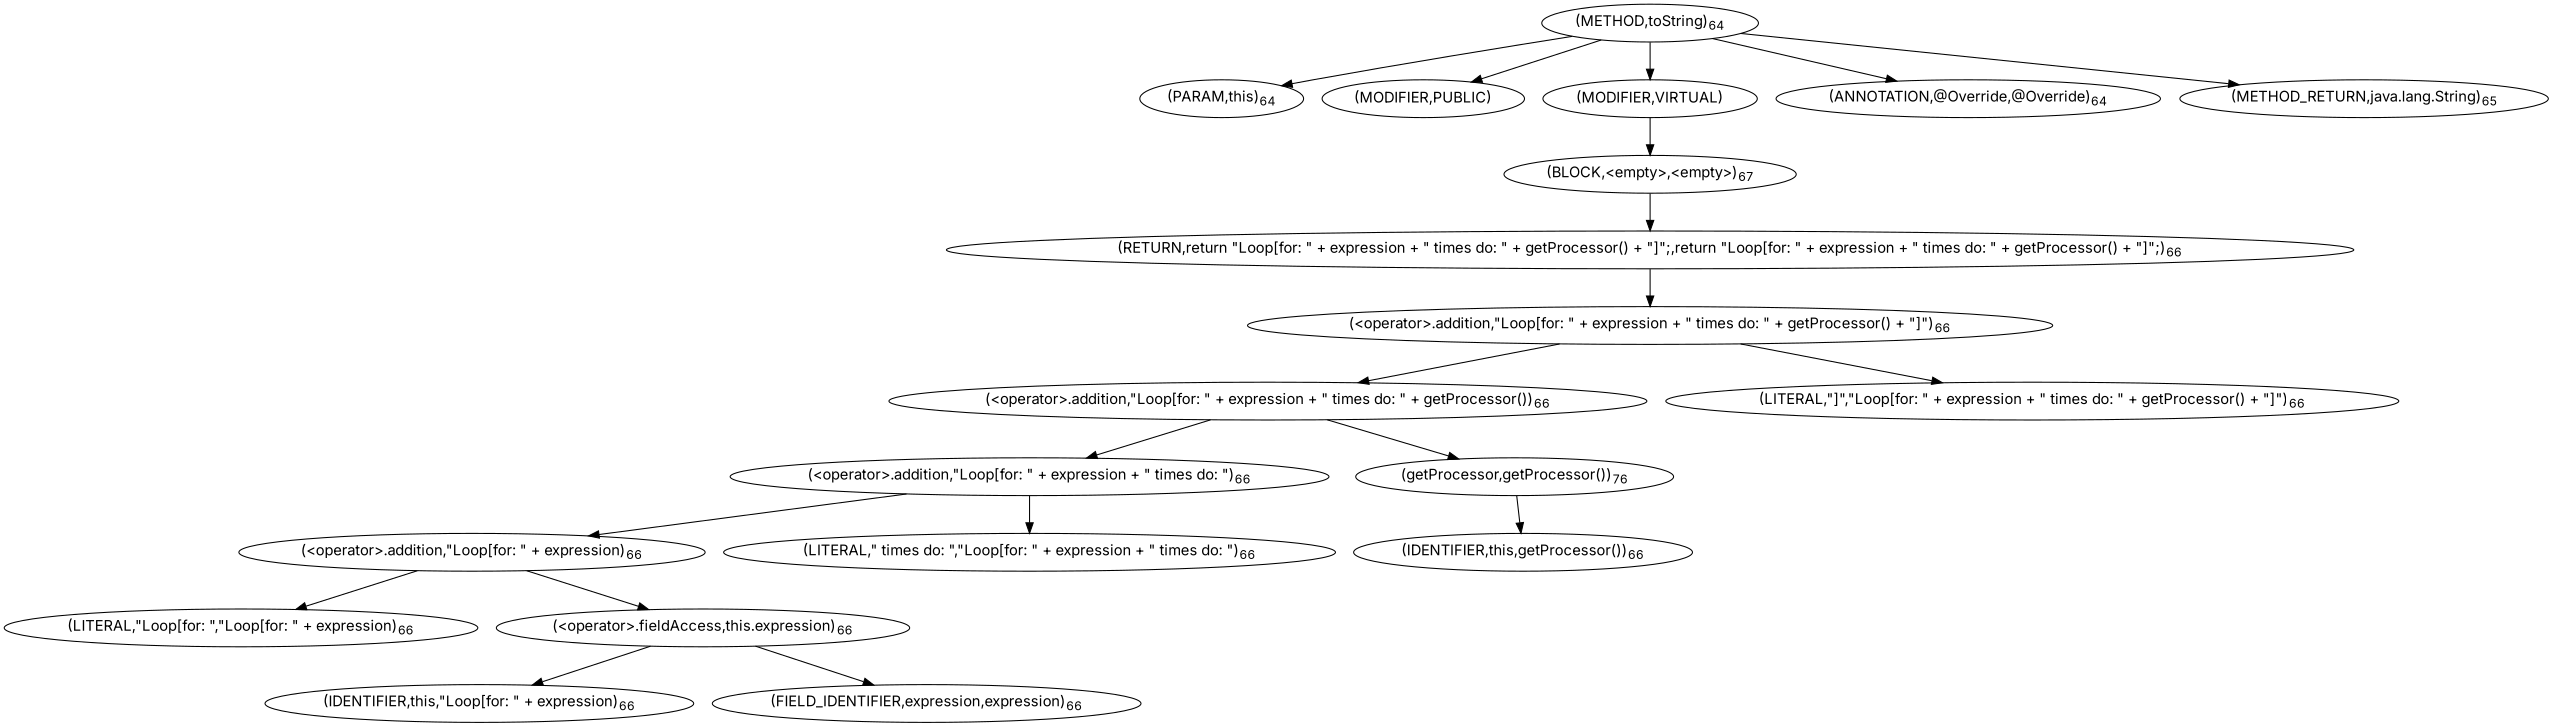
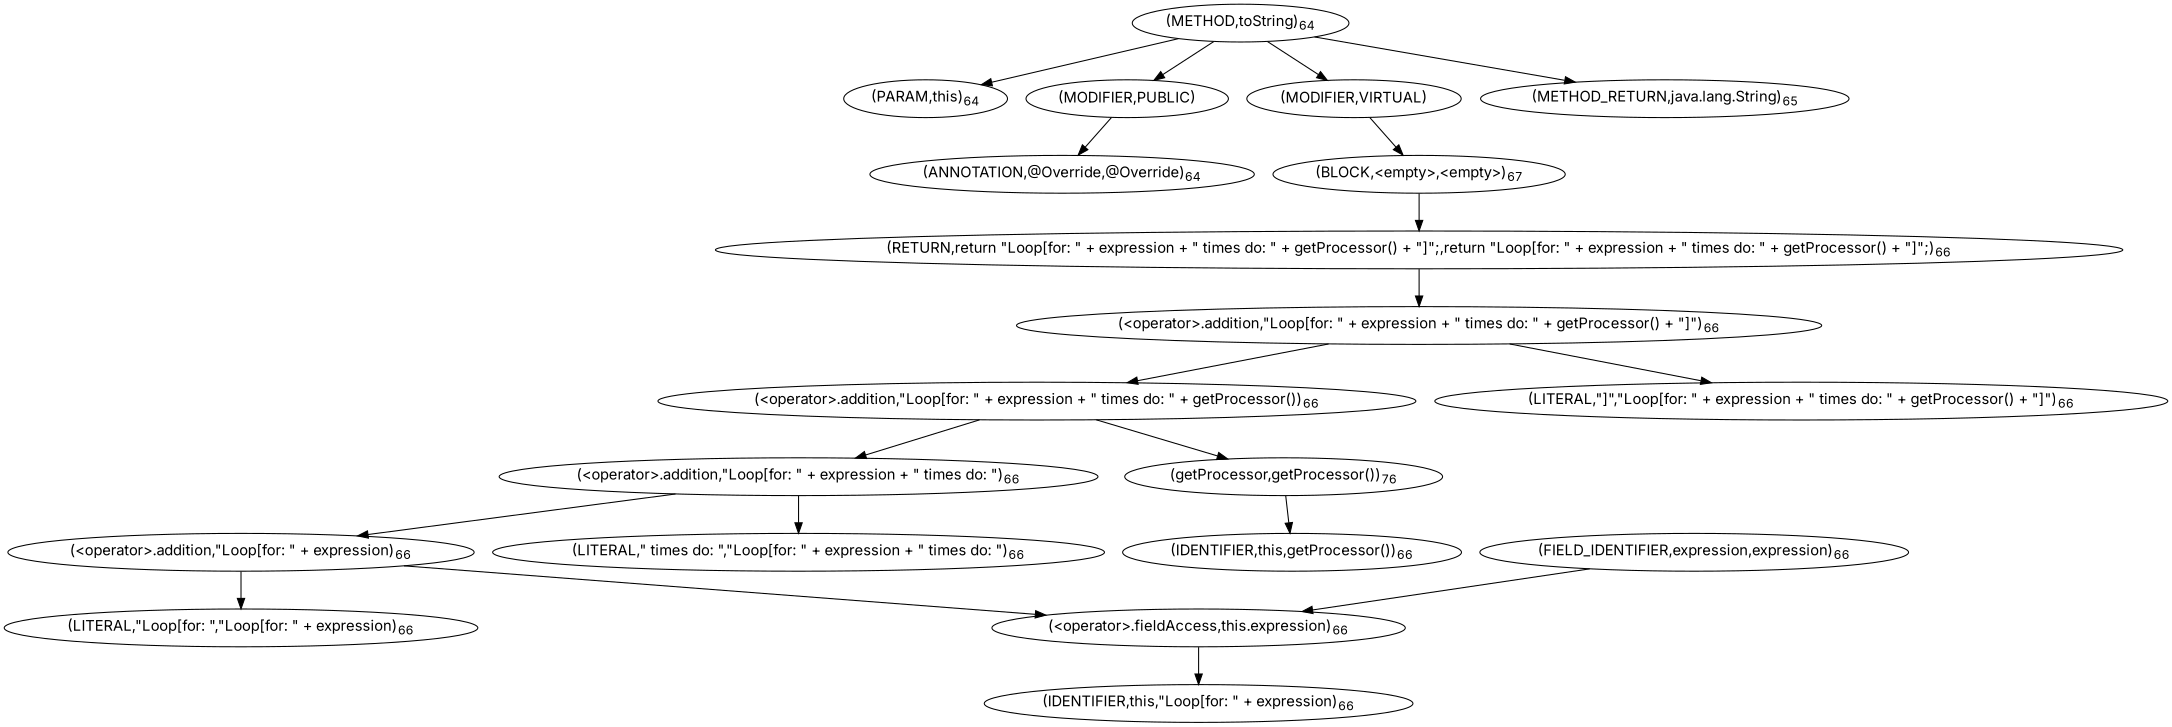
  digraph {
    fontname=Inter
    node [fontname=Inter]
    edge [fontname=Inter]
    n1 [label=<(METHOD,toString)<SUB>64</SUB>>]
    n2 [label=<(PARAM,this)<SUB>64</SUB>>]
    n3 [label=<(MODIFIER,PUBLIC)>]
    n4 [label=<(MODIFIER,VIRTUAL)>]
    n5 [label=<(ANNOTATION,@Override,@Override)<SUB>64</SUB>>]
    n6 [label=<(METHOD_RETURN,java.lang.String)<SUB>65</SUB>>]
    n7 [label=<(BLOCK,&lt;empty&gt;,&lt;empty&gt;)<SUB>67</SUB>>]
    n8 [label=<(RETURN,return &quot;Loop[for: &quot; + expression + &quot; times do: &quot; + getProcessor() + &quot;]&quot;;,return &quot;Loop[for: &quot; + expression + &quot; times do: &quot; + getProcessor() + &quot;]&quot;;)<SUB>66</SUB>>]
    n9 [label=<(&lt;operator&gt;.addition,&quot;Loop[for: &quot; + expression + &quot; times do: &quot; + getProcessor() + &quot;]&quot;)<SUB>66</SUB>>]
    n10 [label=<(&lt;operator&gt;.addition,&quot;Loop[for: &quot; + expression + &quot; times do: &quot; + getProcessor())<SUB>66</SUB>>]
    n11 [label=<(LITERAL,&quot;]&quot;,&quot;Loop[for: &quot; + expression + &quot; times do: &quot; + getProcessor() + &quot;]&quot;)<SUB>66</SUB>>]
    n12 [label=<(&lt;operator&gt;.addition,&quot;Loop[for: &quot; + expression + &quot; times do: &quot;)<SUB>66</SUB>>]
    n13 [label=<(getProcessor,getProcessor())<SUB>76</SUB>>]
    n14 [label=<(&lt;operator&gt;.addition,&quot;Loop[for: &quot; + expression)<SUB>66</SUB>>]
    n15 [label=<(LITERAL,&quot; times do: &quot;,&quot;Loop[for: &quot; + expression + &quot; times do: &quot;)<SUB>66</SUB>>]
    n16 [label=<(IDENTIFIER,this,getProcessor())<SUB>66</SUB>>]
    n17 [label=<(LITERAL,&quot;Loop[for: &quot;,&quot;Loop[for: &quot; + expression)<SUB>66</SUB>>]
    n18 [label=<(&lt;operator&gt;.fieldAccess,this.expression)<SUB>66</SUB>>]
    n19 [label=<(IDENTIFIER,this,&quot;Loop[for: &quot; + expression)<SUB>66</SUB>>]
    n20 [label=<(FIELD_IDENTIFIER,expression,expression)<SUB>66</SUB>>]
    n1 -> n2
    n1 -> n3
    n1 -> n4
-   n1 -> n5
+   n3 -> n5
    n1 -> n6
    n4 -> n7
    n7 -> n8
    n8 -> n9
    n9 -> n10
    n9 -> n11
    n10 -> n12
    n10 -> n13
    n12 -> n14
    n12 -> n15
    n13 -> n16
    n14 -> n17
    n14 -> n18
    n18 -> n19
-   n18 -> n20
+   n20 -> n18
  }
